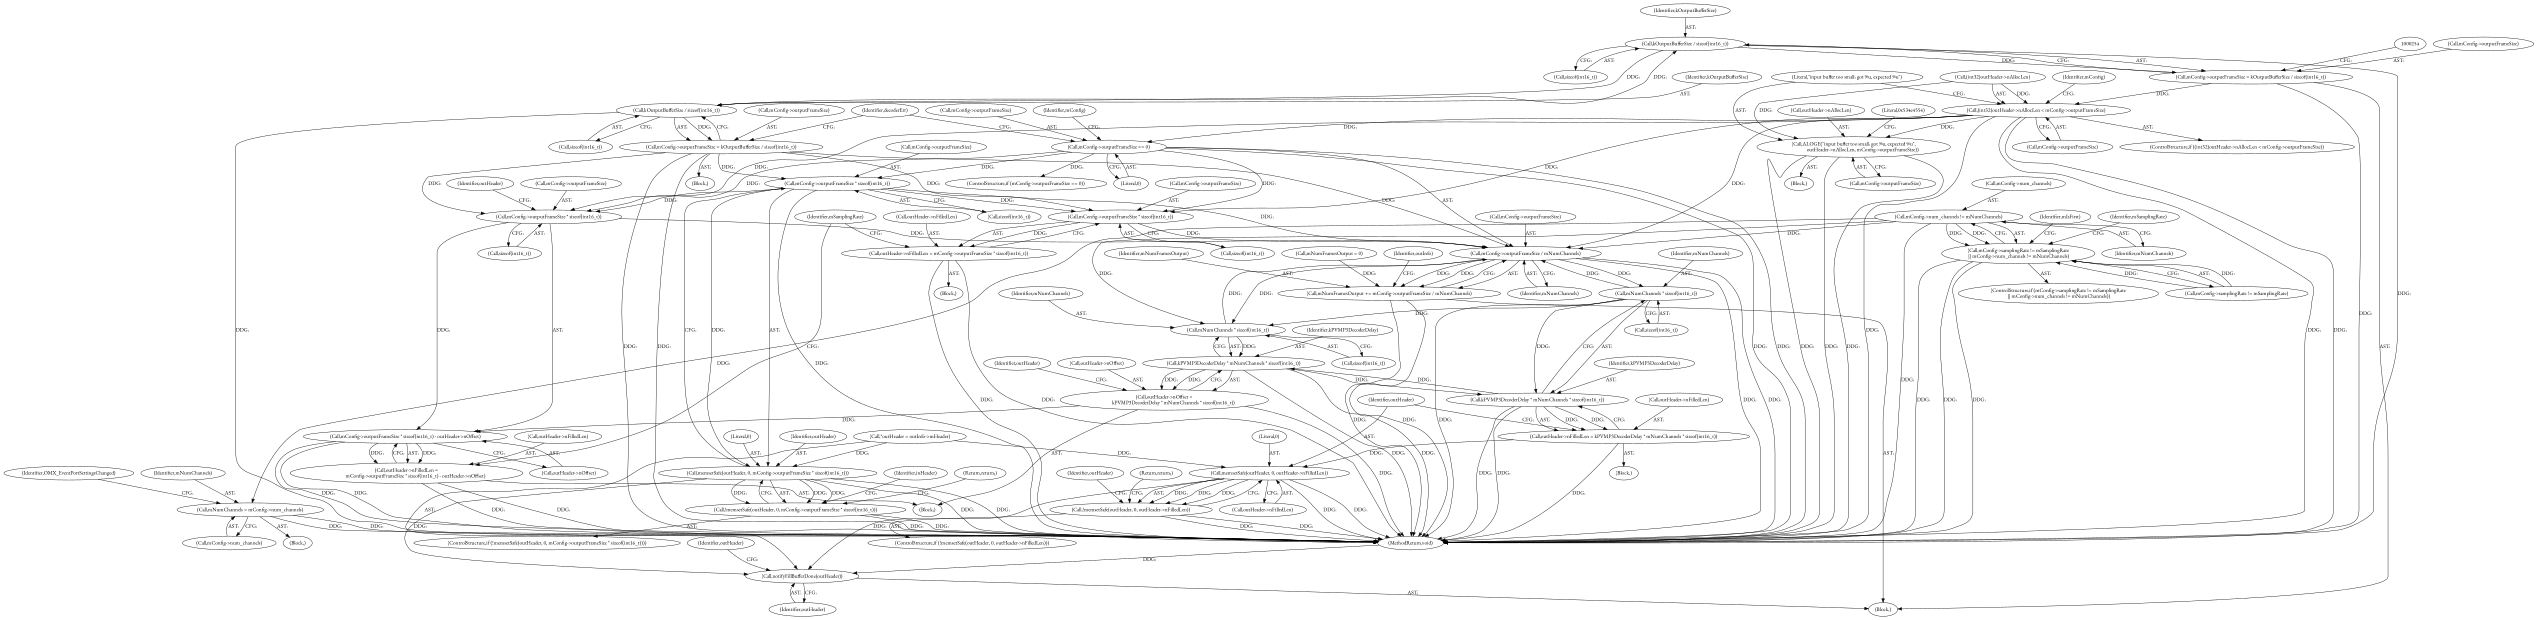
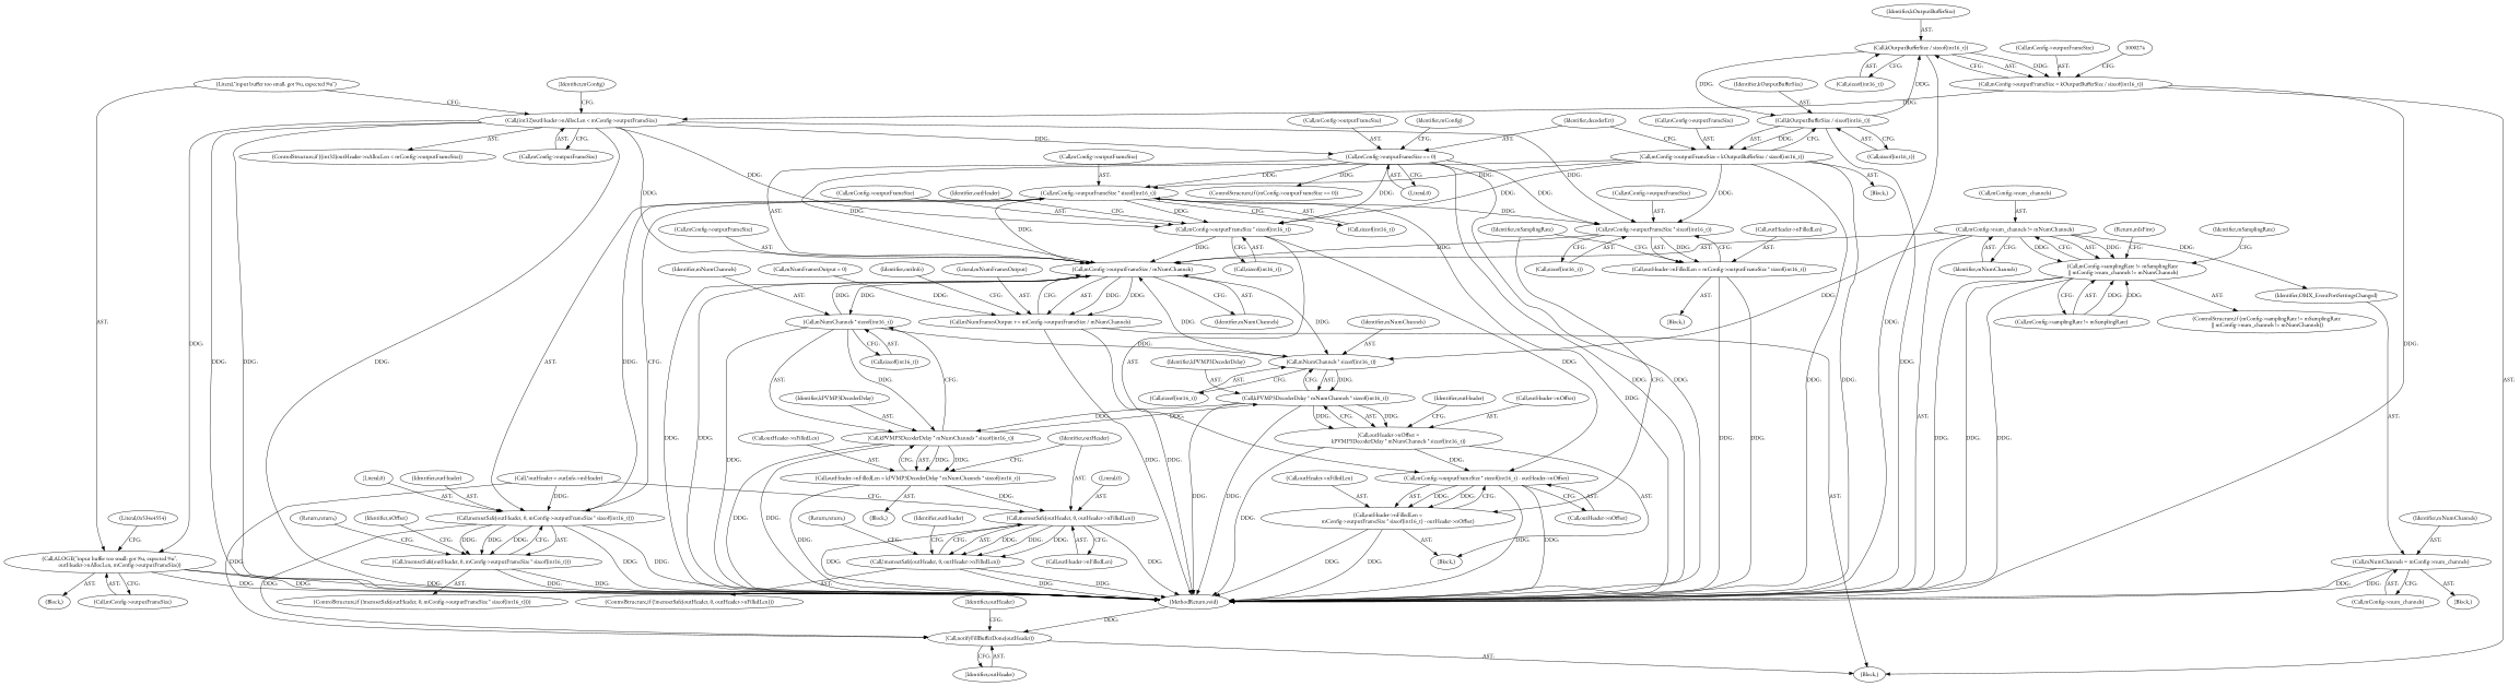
  digraph {
    fontname="EB Garamond"
    node [fontname="EB Garamond"]
    edge [fontname="EB Garamond"]
    n1 [label="(Call,kOutputBufferSize / sizeof(int16_t))"]
    n2 [label="(Call,kOutputBufferSize / sizeof(int16_t))"]
    n3 [label="(Call,mConfig->outputFrameSize = kOutputBufferSize / sizeof(int16_t))"]
    n4 [label="(Call,sizeof(int16_t))"]
    n5 [label="(MethodReturn,void)"]
    n6 [label="(Call,mConfig->outputFrameSize = kOutputBufferSize / sizeof(int16_t))"]
    n7 [label="(Call,sizeof(int16_t))"]
    n8 [label="(Call,(int32)outHeader->nAllocLen < mConfig->outputFrameSize)"]
    n9 [label="(Block,)"]
    n10 [label="(Call,notifyFillBufferDone(outHeader))"]
    n11 [label="(Call,mConfig->outputFrameSize * sizeof(int16_t))"]
    n12 [label="(Call,mConfig->outputFrameSize / mNumChannels)"]
    n13 [label="(Call,mConfig->outputFrameSize * sizeof(int16_t))"]
    n14 [label="(Call,mConfig->outputFrameSize * sizeof(int16_t))"]
    n15 [label="(Block,)"]
    n16 [label="(Call,ALOGE(\"input buffer too small: got %u, expected %u\",\n                outHeader->nAllocLen, mConfig->outputFrameSize))"]
    n17 [label="(Call,mConfig->outputFrameSize == 0)"]
    n18 [label="(ControlStructure,if ((int32)outHeader->nAllocLen < mConfig->outputFrameSize))"]
    n19 [label="(Call,mConfig->outputFrameSize)"]
    n20 [label="(Block,)"]
    n21 [label="(Call,mConfig->outputFrameSize)"]
    n22 [label="(ControlStructure,if (mConfig->outputFrameSize == 0))"]
    n23 [label="(Literal,0)"]
    n24 [label="(Call,mConfig->outputFrameSize * sizeof(int16_t) - outHeader->nOffset)"]
    n25 [label="(Call,sizeof(int16_t))"]
    n26 [label="(Call,mNumChannels * sizeof(int16_t))"]
    n27 [label="(Call,mNumChannels * sizeof(int16_t))"]
    n28 [label="(Call,mNumFramesOutput += mConfig->outputFrameSize / mNumChannels)"]
    n29 [label="(Identifier,mNumChannels)"]
    n30 [label="(Call,outHeader->nFilledLen = mConfig->outputFrameSize * sizeof(int16_t))"]
    n31 [label="(Call,sizeof(int16_t))"]
    n32 [label="(Call,memsetSafe(outHeader, 0, mConfig->outputFrameSize * sizeof(int16_t)))"]
    n33 [label="(Call,sizeof(int16_t))"]
    n34 [label="(Call,!memsetSafe(outHeader, 0, mConfig->outputFrameSize * sizeof(int16_t)))"]
    n35 [label="(ControlStructure,if (!memsetSafe(outHeader, 0, mConfig->outputFrameSize * sizeof(int16_t))))"]
    n36 [label="(Identifier,outHeader)"]
    n37 [label="(Call,outHeader->nFilledLen =\n                mConfig->outputFrameSize * sizeof(int16_t) - outHeader->nOffset)"]
    n38 [label="(Call,outHeader->nOffset)"]
    n39 [label="(Block,)"]
    n40 [label="(Call,kPVMP3DecoderDelay * mNumChannels * sizeof(int16_t))"]
    n41 [label="(Call,sizeof(int16_t))"]
    n42 [label="(Call,kPVMP3DecoderDelay * mNumChannels * sizeof(int16_t))"]
    n43 [label="(Call,sizeof(int16_t))"]
    n44 [label="(Call,mConfig->num_channels != mNumChannels)"]
    n45 [label="(Call,mConfig->samplingRate != mSamplingRate\n || mConfig->num_channels != mNumChannels)"]
    n46 [label="(Call,mNumChannels = mConfig->num_channels)"]
    n47 [label="(Identifier,mNumChannels)"]
    n48 [label="(Call,outHeader->nFilledLen = kPVMP3DecoderDelay * mNumChannels * sizeof(int16_t))"]
    n49 [label="(Call,memsetSafe(outHeader, 0, outHeader->nFilledLen))"]
    n50 [label="(Block,)"]
    n51 [label="(Call,outHeader->nOffset =\n                kPVMP3DecoderDelay * mNumChannels * sizeof(int16_t))"]
    n52 [label="(Call,!memsetSafe(outHeader, 0, outHeader->nFilledLen))"]
    n53 [label="(Call,outHeader->nFilledLen)"]
    n54 [label="(ControlStructure,if (!memsetSafe(outHeader, 0, outHeader->nFilledLen)))"]
    n55 [label="(Call,mConfig->samplingRate != mSamplingRate)"]
    n56 [label="(ControlStructure,if (mConfig->samplingRate != mSamplingRate\n || mConfig->num_channels != mNumChannels))"]
    n57 [label="(Call,mConfig->num_channels)"]
    n58 [label="(Block,)"]
    n59 [label="(Block,)"]
    n60 [label="(Identifier,decoderErr)"]
    n61 [label="(Identifier,mSamplingRate)"]
    n62 [label="(Identifier,outHeader)"]
    n63 [label="(Call,mConfig->outputFrameSize)"]
    n64 [label="(Call,outHeader->nFilledLen)"]
    n65 [label="(Identifier,mNumChannels)"]
    n66 [label="(Call,*outHeader = outInfo->mHeader)"]
    n67 [label="(Call,mNumFramesOutput = 0)"]
-   n68 [label="(Identifier,mIsFirst)"]
+   n68 [label="(Return,mIsFirst)"]
    n69 [label="(Identifier,mNumChannels)"]
-   n70 [label="(Call,(int32)outHeader->nAllocLen)"]
    n71 [label="(Identifier,mConfig)"]
    n72 [label="(Identifier,mNumChannels)"]
    n73 [label="(Call,mConfig->num_channels)"]
    n74 [label="(Identifier,outHeader)"]
    n75 [label="(Identifier,kOutputBufferSize)"]
    n76 [label="(Call,outHeader->nFilledLen)"]
    n77 [label="(Identifier,outHeader)"]
    n78 [label="(Literal,0)"]
    n79 [label="(Identifier,outHeader)"]
    n80 [label="(Identifier,outInfo)"]
    n81 [label="(Identifier,kPVMP3DecoderDelay)"]
    n82 [label="(Literal,0x534e4554)"]
    n83 [label="(Call,mConfig->outputFrameSize)"]
    n84 [label="(Identifier,kOutputBufferSize)"]
    n85 [label="(Return,return;)"]
    n86 [label="(Call,outHeader->nOffset)"]
    n87 [label="(Literal,\"input buffer too small: got %u, expected %u\")"]
    n88 [label="(Call,outHeader->nFilledLen)"]
    n89 [label="(Identifier,outHeader)"]
    n90 [label="(Literal,0)"]
    n91 [label="(Call,mConfig->outputFrameSize)"]
    n92 [label="(Return,return;)"]
-   n93 [label="(Call,outHeader->nAllocLen)"]
    n94 [label="(Identifier,outHeader)"]
    n95 [label="(Call,mConfig->outputFrameSize)"]
    n96 [label="(Call,mConfig->outputFrameSize)"]
    n97 [label="(Identifier,mSamplingRate)"]
    n98 [label="(Identifier,mConfig)"]
    n99 [label="(Call,mConfig->outputFrameSize)"]
-   n100 [label="(Identifier,mNumFramesOutput)"]
+   n100 [label="(Literal,mNumFramesOutput)"]
    n101 [label="(Call,mConfig->outputFrameSize)"]
    n102 [label="(Identifier,OMX_EventPortSettingsChanged)"]
    n103 [label="(Identifier,kPVMP3DecoderDelay)"]
-   n104 [label="(Identifier,inHeader)"]
-   1000254
+   n104 [label="(Identifier,nOffset)"]
+   1000254 [label=1000274]
    n1 -> n2 [label="DDG: "]
    n1 -> n3 [label="AST: "]
    n1 -> n3 [label="DDG: "]
    n1 -> n4 [label="CFG: "]
    n1 -> n5 [label="DDG: "]
    n2 -> n1 [label="DDG: "]
    n2 -> n5 [label="DDG: "]
    n2 -> n6 [label="AST: "]
    n2 -> n6 [label="DDG: "]
    n2 -> n7 [label="CFG: "]
    n3 -> n1 [label="CFG: "]
    n3 -> n5 [label="DDG: "]
    n3 -> n8 [label="DDG: "]
    n3 -> n9 [label="AST: "]
    n4 -> n1 [label="AST: "]
    n5 -> n10 [label="DDG: "]
    n6 -> n2 [label="CFG: "]
    n6 -> n5 [label="DDG: "]
    n6 -> n5 [label="DDG: "]
    n6 -> n11 [label="DDG: "]
    n6 -> n12 [label="DDG: "]
    n6 -> n13 [label="DDG: "]
    n6 -> n14 [label="DDG: "]
    n6 -> n15 [label="AST: "]
    n7 -> n2 [label="AST: "]
    n8 -> n5 [label="DDG: "]
    n8 -> n5 [label="DDG: "]
    n8 -> n5 [label="DDG: "]
    n8 -> n11 [label="DDG: "]
    n8 -> n12 [label="DDG: "]
    n8 -> n13 [label="DDG: "]
    n8 -> n16 [label="DDG: "]
    n8 -> n17 [label="DDG: "]
    n8 -> n18 [label="AST: "]
    n8 -> n19 [label="CFG: "]
    n10 -> n9 [label="AST: "]
    n10 -> n36 [label="CFG: "]
    n11 -> n12 [label="DDG: "]
    n11 -> n24 [label="AST: "]
    n11 -> n24 [label="DDG: "]
    n11 -> n25 [label="CFG: "]
    n12 -> n5 [label="DDG: "]
    n12 -> n5 [label="DDG: "]
    n12 -> n26 [label="DDG: "]
    n12 -> n27 [label="DDG: "]
    n12 -> n28 [label="AST: "]
    n12 -> n28 [label="DDG: "]
    n12 -> n28 [label="DDG: "]
    n12 -> n29 [label="CFG: "]
    n13 -> n12 [label="DDG: "]
    n13 -> n30 [label="AST: "]
    n13 -> n30 [label="DDG: "]
    n13 -> n31 [label="CFG: "]
    n14 -> n5 [label="DDG: "]
    n14 -> n11 [label="DDG: "]
    n14 -> n12 [label="DDG: "]
    n14 -> n13 [label="DDG: "]
    n14 -> n32 [label="AST: "]
    n14 -> n32 [label="DDG: "]
    n14 -> n33 [label="CFG: "]
    n16 -> n5 [label="DDG: "]
    n16 -> n5 [label="DDG: "]
    n16 -> n5 [label="DDG: "]
    n16 -> n20 [label="AST: "]
    n16 -> n21 [label="CFG: "]
    n17 -> n5 [label="DDG: "]
    n17 -> n5 [label="DDG: "]
    n17 -> n11 [label="DDG: "]
    n17 -> n12 [label="AST: "]
    n17 -> n13 [label="DDG: "]
    n17 -> n14 [label="DDG: "]
    n17 -> n22 [label="DDG: "]
    n17 -> n23 [label="CFG: "]
    n19 -> n8 [label="AST: "]
    n21 -> n16 [label="AST: "]
    n23 -> n17 [label="AST: "]
    n24 -> n5 [label="DDG: "]
    n24 -> n5 [label="DDG: "]
    n24 -> n37 [label="AST: "]
    n24 -> n37 [label="DDG: "]
    n24 -> n37 [label="DDG: "]
    n24 -> n38 [label="CFG: "]
    n25 -> n11 [label="AST: "]
    n26 -> n5 [label="DDG: "]
    n26 -> n12 [label="DDG: "]
    n26 -> n27 [label="DDG: "]
    n26 -> n40 [label="AST: "]
    n26 -> n40 [label="DDG: "]
    n26 -> n41 [label="CFG: "]
    n27 -> n12 [label="DDG: "]
    n27 -> n42 [label="AST: "]
    n27 -> n42 [label="DDG: "]
    n27 -> n43 [label="CFG: "]
    n28 -> n5 [label="DDG: "]
    n28 -> n5 [label="DDG: "]
    n28 -> n9 [label="AST: "]
    n28 -> n12 [label="CFG: "]
    n29 -> n12 [label="AST: "]
    n30 -> n5 [label="DDG: "]
    n30 -> n5 [label="DDG: "]
    n30 -> n13 [label="CFG: "]
    n30 -> n59 [label="AST: "]
    n31 -> n13 [label="AST: "]
    n32 -> n5 [label="DDG: "]
    n32 -> n5 [label="DDG: "]
    n32 -> n10 [label="DDG: "]
    n32 -> n14 [label="CFG: "]
    n32 -> n34 [label="AST: "]
    n32 -> n34 [label="DDG: "]
    n32 -> n34 [label="DDG: "]
    n32 -> n34 [label="DDG: "]
    n33 -> n14 [label="AST: "]
    n34 -> n5 [label="DDG: "]
    n34 -> n5 [label="DDG: "]
    n34 -> n32 [label="CFG: "]
    n34 -> n35 [label="AST: "]
    n36 -> n10 [label="AST: "]
    n37 -> n5 [label="DDG: "]
    n37 -> n5 [label="DDG: "]
    n37 -> n24 [label="CFG: "]
    n37 -> n39 [label="AST: "]
    n38 -> n24 [label="AST: "]
    n40 -> n5 [label="DDG: "]
    n40 -> n5 [label="DDG: "]
    n40 -> n26 [label="CFG: "]
    n40 -> n42 [label="DDG: "]
    n40 -> n48 [label="AST: "]
    n40 -> n48 [label="DDG: "]
    n40 -> n48 [label="DDG: "]
    n41 -> n26 [label="AST: "]
    n42 -> n5 [label="DDG: "]
    n42 -> n5 [label="DDG: "]
    n42 -> n27 [label="CFG: "]
    n42 -> n40 [label="DDG: "]
    n42 -> n51 [label="AST: "]
    n42 -> n51 [label="DDG: "]
    n42 -> n51 [label="DDG: "]
    n43 -> n27 [label="AST: "]
-   n44 -> n5 [label="DDG: "]
-   n44 -> n12 [label="DDG: "]
+   n44 -> n5 [label="AST: "]
+   n44 -> n12 [label="AST: "]
    n44 -> n27 [label="DDG: "]
    n44 -> n45 [label="AST: "]
    n44 -> n45 [label="DDG: "]
    n44 -> n45 [label="DDG: "]
-   n44 -> n46 [label="DDG: "]
+   n44 -> n102 [label="DDG: "]
    n44 -> n47 [label="CFG: "]
    n45 -> n5 [label="DDG: "]
    n45 -> n5 [label="DDG: "]
    n45 -> n5 [label="DDG: "]
    n45 -> n44 [label="CFG: "]
    n45 -> n55 [label="CFG: "]
    n45 -> n56 [label="AST: "]
    n46 -> n5 [label="DDG: "]
    n46 -> n5 [label="DDG: "]
    n46 -> n57 [label="CFG: "]
    n46 -> n58 [label="AST: "]
    n47 -> n44 [label="AST: "]
    n48 -> n5 [label="DDG: "]
    n48 -> n40 [label="CFG: "]
    n48 -> n49 [label="DDG: "]
    n48 -> n50 [label="AST: "]
    n49 -> n5 [label="DDG: "]
    n49 -> n5 [label="DDG: "]
-   n49 -> n10 [label="DDG: "]
    n49 -> n52 [label="AST: "]
    n49 -> n52 [label="DDG: "]
    n49 -> n52 [label="DDG: "]
    n49 -> n52 [label="DDG: "]
    n49 -> n53 [label="CFG: "]
    n51 -> n5 [label="DDG: "]
    n51 -> n24 [label="DDG: "]
    n51 -> n39 [label="AST: "]
    n51 -> n42 [label="CFG: "]
    n52 -> n5 [label="DDG: "]
    n52 -> n5 [label="DDG: "]
    n52 -> n49 [label="CFG: "]
    n52 -> n54 [label="AST: "]
    n53 -> n49 [label="AST: "]
    n55 -> n45 [label="AST: "]
    n55 -> n45 [label="DDG: "]
    n55 -> n45 [label="DDG: "]
    n57 -> n46 [label="AST: "]
    n60 -> n6 [label="CFG: "]
-   n60 -> n17 [label="CFG: "]
+   n60 -> n17 [label="AST: "]
    n61 -> n45 [label="CFG: "]
    n62 -> n48 [label="CFG: "]
    n62 -> n49 [label="AST: "]
    n63 -> n6 [label="AST: "]
    n64 -> n48 [label="AST: "]
    n65 -> n27 [label="AST: "]
-   n66 -> n10 [label="AST: "]
+   n66 -> n10 [label="DDG: "]
    n66 -> n32 [label="DDG: "]
-   n66 -> n49 [label="DDG: "]
+   n66 -> n49 [label="CFG: "]
    n67 -> n28 [label="DDG: "]
    n68 -> n45 [label="CFG: "]
    n69 -> n26 [label="AST: "]
-   n70 -> n8 [label="AST: "]
-   n70 -> n8 [label="DDG: "]
-   n70 -> n16 [label="DDG: "]
    n71 -> n17 [label="CFG: "]
    n72 -> n46 [label="AST: "]
    n73 -> n44 [label="AST: "]
    n74 -> n51 [label="CFG: "]
    n75 -> n2 [label="AST: "]
    n76 -> n37 [label="AST: "]
    n77 -> n10 [label="CFG: "]
    n78 -> n32 [label="AST: "]
    n79 -> n32 [label="AST: "]
    n80 -> n28 [label="CFG: "]
    n81 -> n40 [label="AST: "]
    n82 -> n16 [label="CFG: "]
    n83 -> n11 [label="AST: "]
    n84 -> n1 [label="AST: "]
    n85 -> n52 [label="CFG: "]
    n86 -> n51 [label="AST: "]
    n87 -> n8 [label="CFG: "]
    n87 -> n16 [label="AST: "]
    n88 -> n30 [label="AST: "]
    n89 -> n11 [label="CFG: "]
    n90 -> n49 [label="AST: "]
    n91 -> n3 [label="AST: "]
    n92 -> n34 [label="CFG: "]
-   n93 -> n16 [label="AST: "]
    n94 -> n52 [label="CFG: "]
    n95 -> n13 [label="AST: "]
    n96 -> n14 [label="AST: "]
    n97 -> n30 [label="CFG: "]
    n97 -> n37 [label="CFG: "]
    n98 -> n8 [label="CFG: "]
    n99 -> n12 [label="AST: "]
    n100 -> n28 [label="AST: "]
    n101 -> n17 [label="AST: "]
-   n102 -> n46 [label="CFG: "]
+   n102 -> n46 [label="AST: "]
    n103 -> n42 [label="AST: "]
    n104 -> n34 [label="CFG: "]
    1000254 -> n3 [label="CFG: "]
  }
